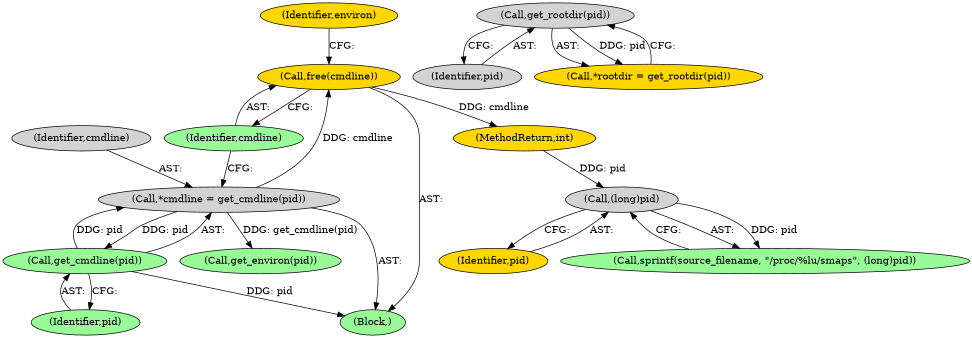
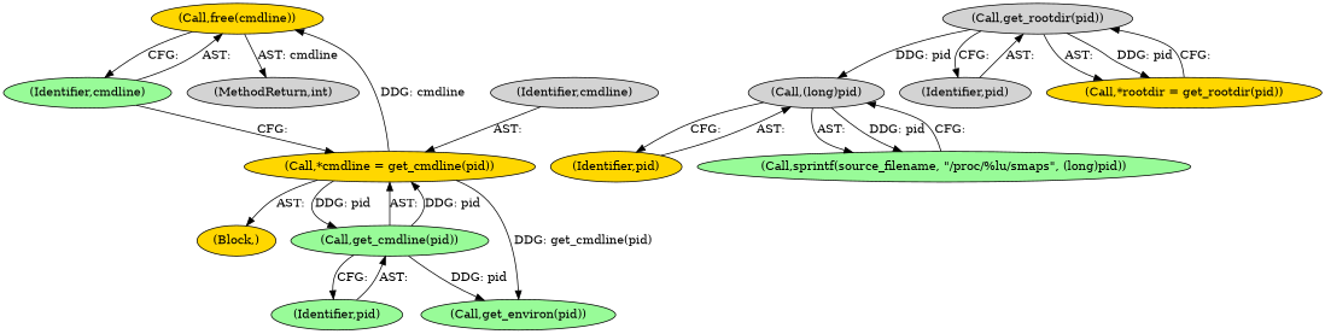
  digraph {
    node [fillcolor=gold style=filled]
    n1 [label="(Call,free(cmdline))"]
    n2 [fillcolor=palegreen label="(Identifier,cmdline)"]
-   n3 [fillcolor=palegreen label="(Block,)"]
-   n4 [label="(MethodReturn,int)"]
-   n5 [fillcolor=lightgrey label="(Call,*cmdline = get_cmdline(pid))"]
+   n3 [label="(Block,)"]
+   n4 [fillcolor=lightgrey label="(MethodReturn,int)"]
+   n5 [label="(Call,*cmdline = get_cmdline(pid))"]
    n6 [fillcolor=palegreen label="(Call,get_cmdline(pid))"]
    n7 [fillcolor=palegreen label="(Call,get_environ(pid))"]
    n8 [fillcolor=palegreen label="(Identifier,pid)"]
    n9 [fillcolor=lightgrey label="(Call,(long)pid)"]
    n10 [label="(Identifier,pid)"]
    n11 [fillcolor=palegreen label="(Call,sprintf(source_filename, \"/proc/%lu/smaps\", (long)pid))"]
    n12 [fillcolor=lightgrey label="(Call,get_rootdir(pid))"]
    n13 [fillcolor=lightgrey label="(Identifier,pid)"]
    n14 [label="(Call,*rootdir = get_rootdir(pid))"]
    n15 [fillcolor=lightgrey label="(Identifier,cmdline)"]
-   n16 [label="(Identifier,environ)"]
    n1 -> n2 [label="CFG: "]
-   n1 -> n3 [label="AST: "]
-   n1 -> n4 [label="DDG: cmdline"]
+   n1 -> n4 [label="AST: cmdline"]
    n2 -> n1 [label="AST: "]
    n2 -> n5 [label="CFG: "]
    n5 -> n1 [label="DDG: cmdline"]
    n5 -> n3 [label="AST: "]
    n5 -> n6 [label="DDG: pid"]
    n5 -> n7 [label="DDG: get_cmdline(pid)"]
    n6 -> n5 [label="AST: "]
    n6 -> n5 [label="DDG: pid"]
-   n6 -> n3 [label="DDG: pid"]
+   n6 -> n7 [label="DDG: pid"]
    n6 -> n8 [label="CFG: "]
    n8 -> n6 [label="AST: "]
    n9 -> n10 [label="CFG: "]
    n9 -> n11 [label="AST: "]
    n9 -> n11 [label="DDG: pid"]
    n10 -> n9 [label="AST: "]
    n11 -> n9 [label="CFG: "]
-   n4 -> n9 [label="DDG: pid"]
+   n12 -> n9 [label="DDG: pid"]
    n12 -> n13 [label="CFG: "]
    n12 -> n14 [label="AST: "]
    n12 -> n14 [label="DDG: pid"]
    n13 -> n12 [label="AST: "]
    n14 -> n12 [label="CFG: "]
    n15 -> n5 [label="AST: "]
-   n16 -> n1 [label="CFG: "]
  }
